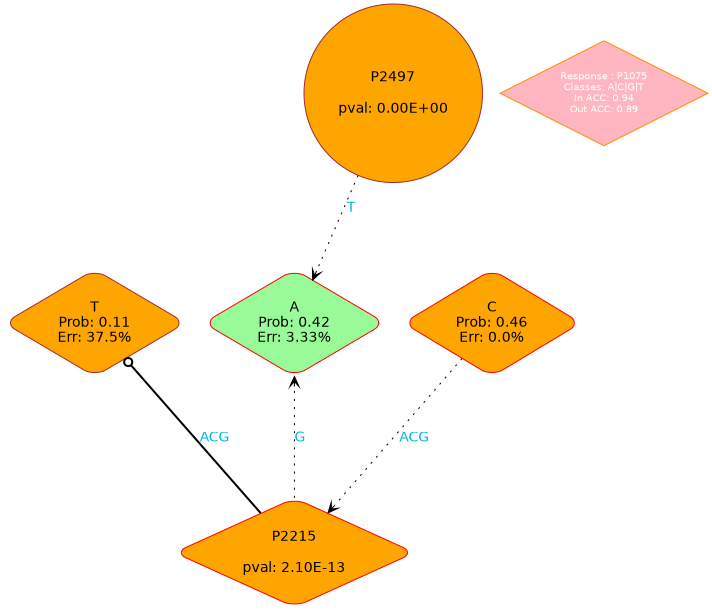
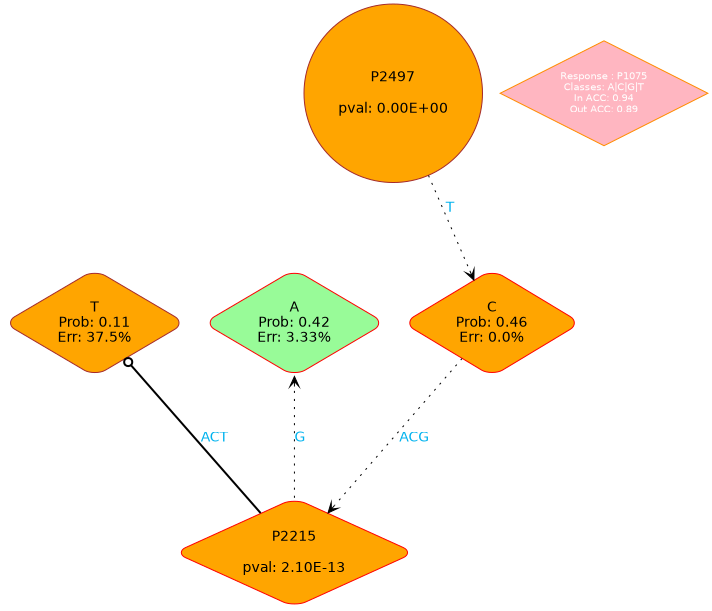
  digraph {
    ranksep=equally
    splines=polylines
    node [color=red fillcolor=orange fontname=helvetica shape=diamond style="filled, rounded"]
    edge [arrowhead=vee fontcolor=deepskyblue2 fontname=helvetica style=dotted]
    n1 [color=brown label="T\nProb: 0.11\nErr: 37.5%"]
    n2 [fillcolor=palegreen label="A\nProb: 0.42\nErr: 3.33%"]
    n3 [label="C\nProb: 0.46\nErr: 0.0%"]
    n4 [align=left color=darkorange fillcolor=lightpink fontcolor=white fontsize=10 label="Response : P1075\nClasses: A|C|G|T\nIn ACC: 0.94\nOut ACC: 0.89\n" style=filled]
    n5 [color=brown label="P2497\n\npval: 0.00E+00" shape=circle]
    n6 [label="P2215\n\npval: 2.10E-13"]
    subgraph sub_1 {
      rank=same
      n1
      n2
      n3
    }
    subgraph sub_2 {
      rank=same
      n4
      n5
    }
    n3 -> n6 [label=ACG]
-   n5 -> n2 [label=T]
-   n6 -> n1 [arrowhead=odot label=ACG style=bold]
+   n5 -> n3 [label=T]
+   n6 -> n1 [arrowhead=odot label=ACT style=bold]
    n6 -> n2 [label=G]
  }
